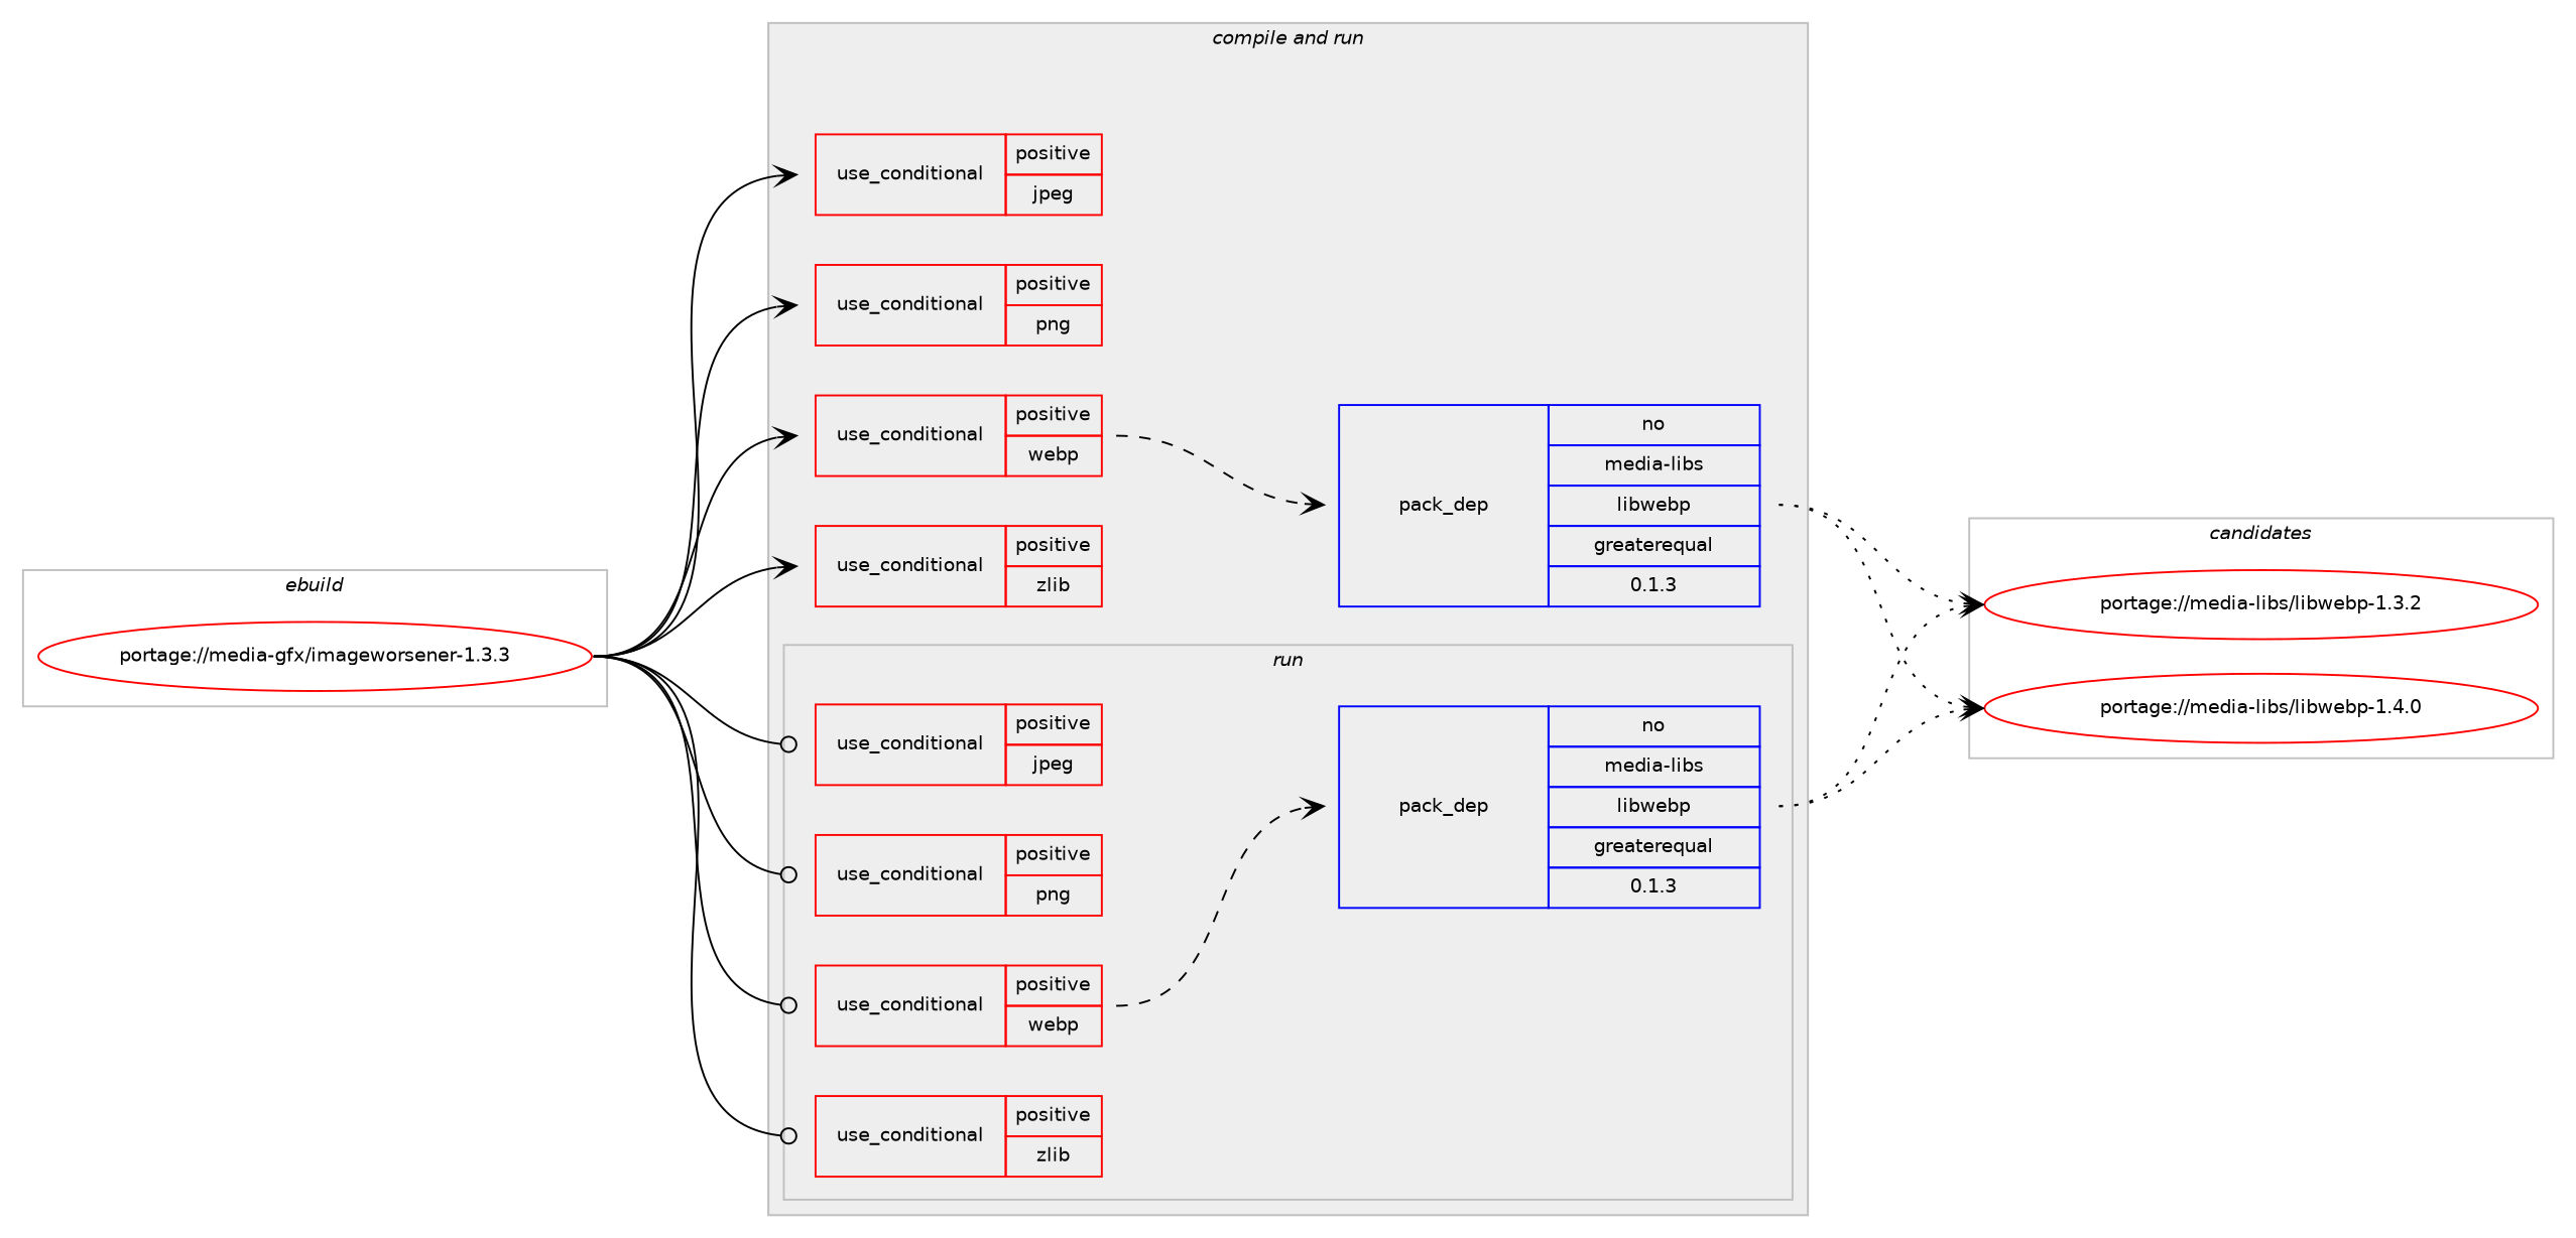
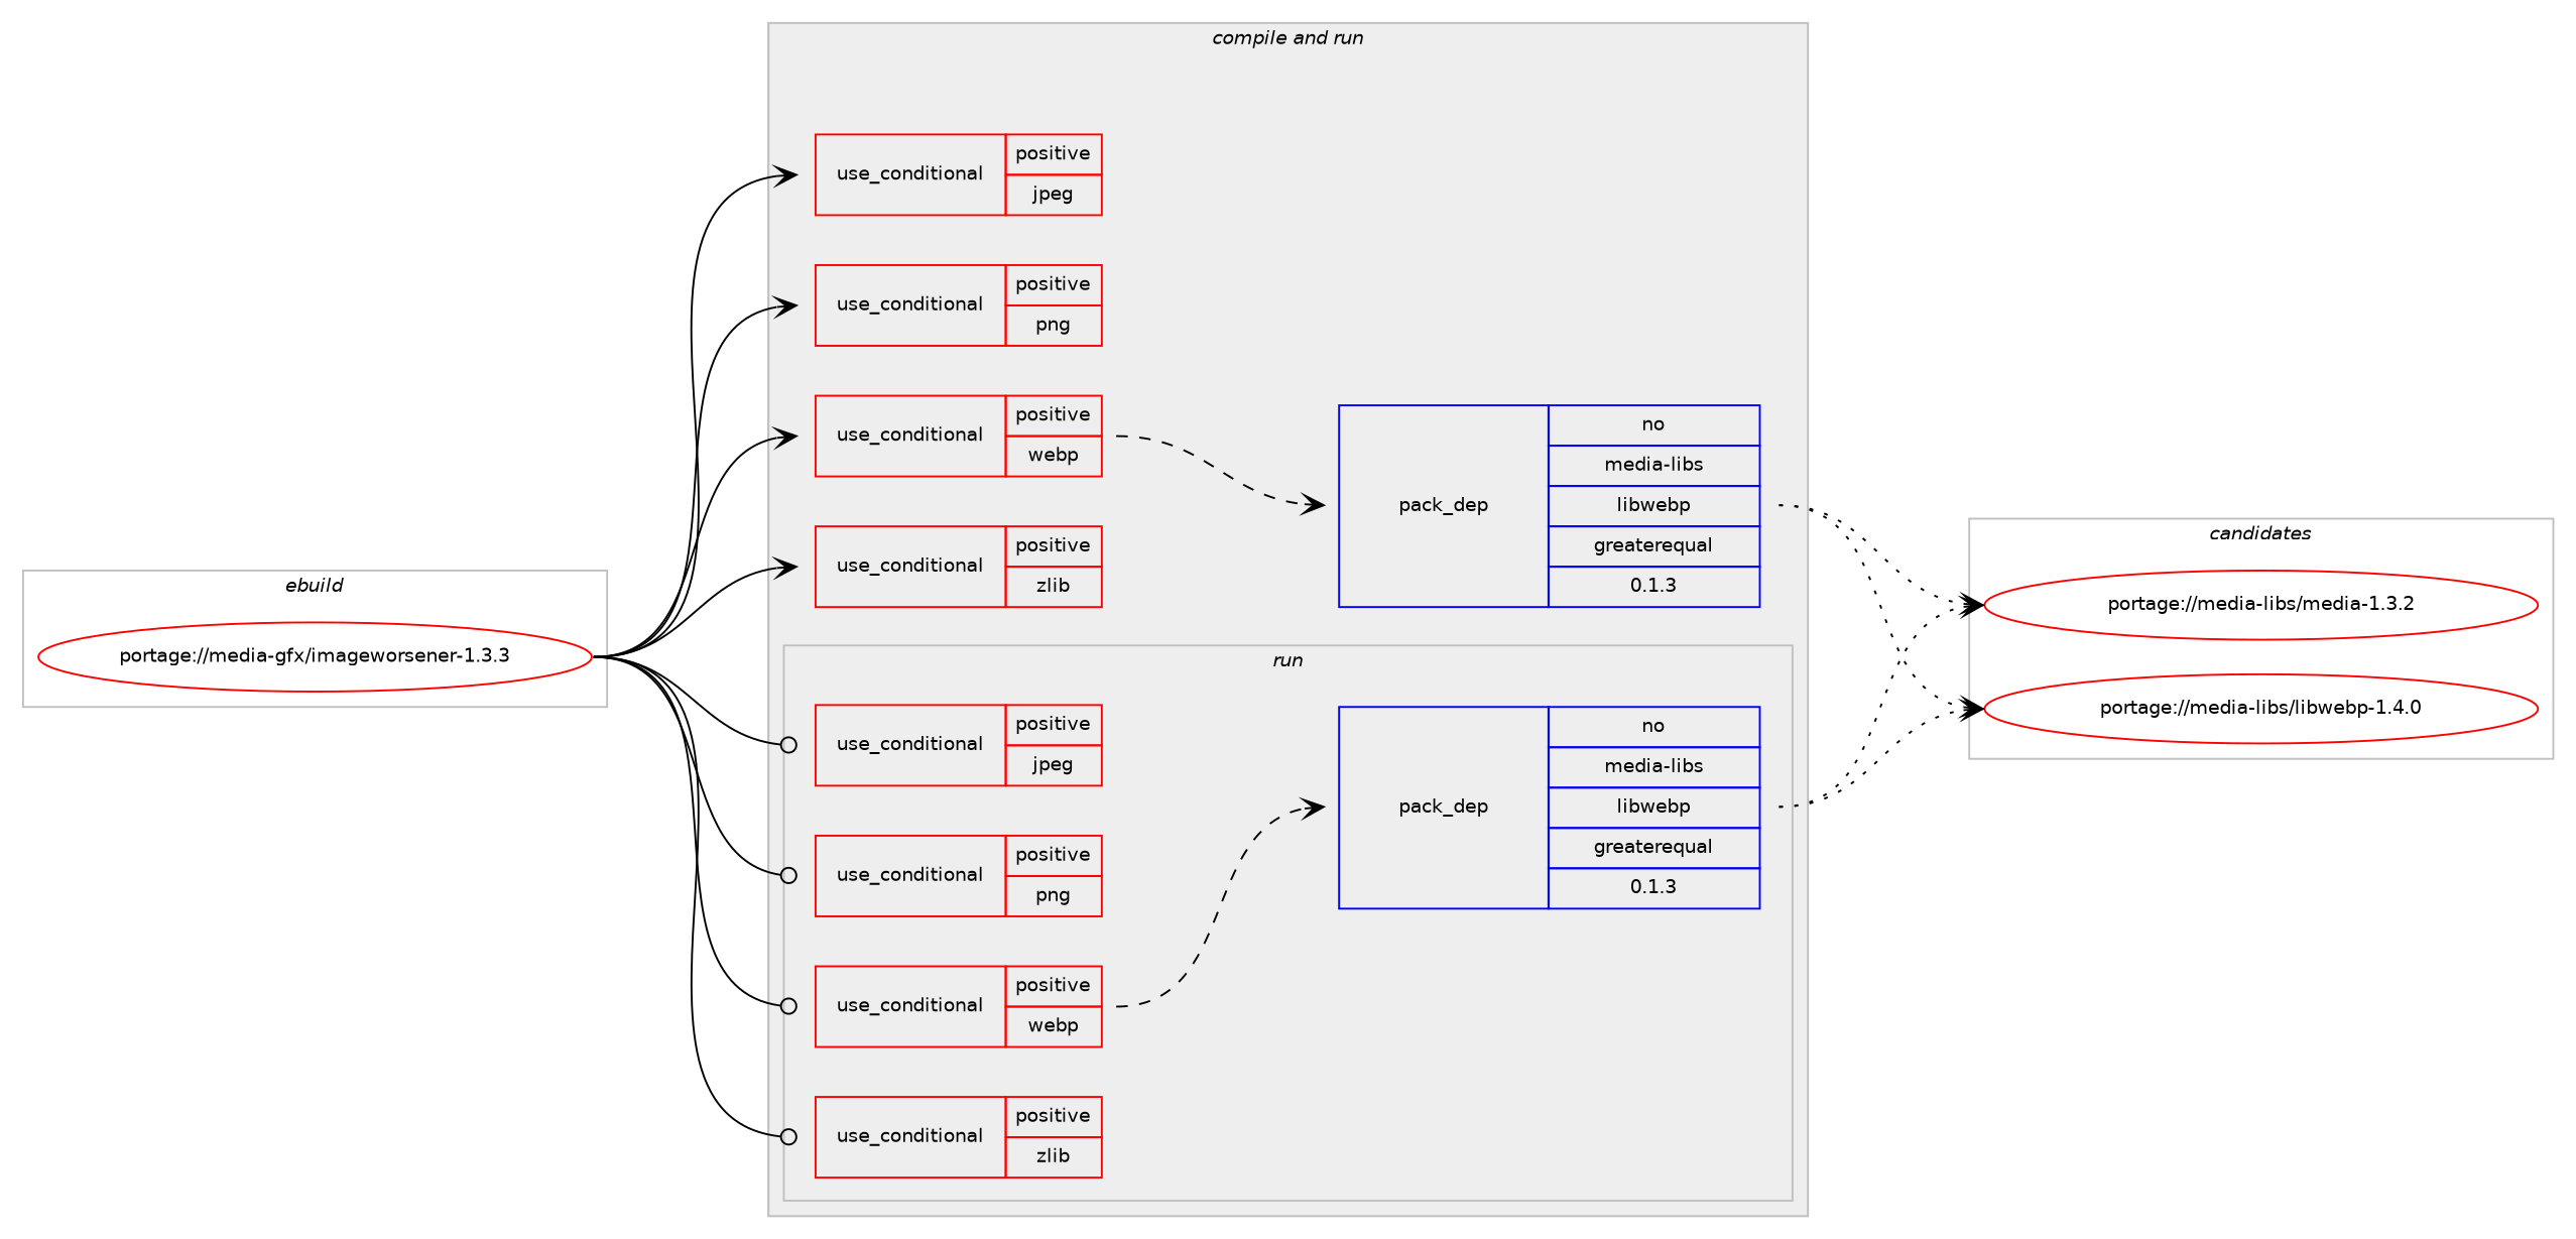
  digraph {
    compound=true
    concentrate=true
    fontname=Helvetica
    fontsize=10
    newrank=true
    rankdir=LR
    ranksep=1.5
    node [color=red fontname=Helvetica fontsize=10 shape=none]
    edge [arrowhead=vee headport=w style=solid tailport=e weight=20]
    n1 [label="portage://media-gfx/imageworsener-1.3.3" width=4 shape=""]
    n2 [label=<<TABLE BORDER="0" CELLBORDER="1" CELLSPACING="0" CELLPADDING="4"><TR><TD ROWSPAN="3" CELLPADDING="10">use_conditional</TD></TR><TR><TD>positive</TD></TR><TR><TD>jpeg</TD></TR></TABLE>>]
    n3 [label=<<TABLE BORDER="0" CELLBORDER="1" CELLSPACING="0" CELLPADDING="4"><TR><TD ROWSPAN="3" CELLPADDING="10">use_conditional</TD></TR><TR><TD>positive</TD></TR><TR><TD>png</TD></TR></TABLE>>]
    n4 [color=blue label=<<TABLE BORDER="0" CELLBORDER="1" CELLSPACING="0" CELLPADDING="4" WIDTH="220"><TR><TD ROWSPAN="6" CELLPADDING="30">pack_dep</TD></TR><TR><TD WIDTH="110">no</TD></TR><TR><TD>media-libs</TD></TR><TR><TD>libwebp</TD></TR><TR><TD>greaterequal</TD></TR><TR><TD>0.1.3</TD></TR></TABLE>>]
    n5 [label=<<TABLE BORDER="0" CELLBORDER="1" CELLSPACING="0" CELLPADDING="4"><TR><TD ROWSPAN="3" CELLPADDING="10">use_conditional</TD></TR><TR><TD>positive</TD></TR><TR><TD>webp</TD></TR></TABLE>>]
    n6 [label=<<TABLE BORDER="0" CELLBORDER="1" CELLSPACING="0" CELLPADDING="4"><TR><TD ROWSPAN="3" CELLPADDING="10">use_conditional</TD></TR><TR><TD>positive</TD></TR><TR><TD>zlib</TD></TR></TABLE>>]
    n7 [label=<<TABLE BORDER="0" CELLBORDER="1" CELLSPACING="0" CELLPADDING="4"><TR><TD ROWSPAN="3" CELLPADDING="10">use_conditional</TD></TR><TR><TD>positive</TD></TR><TR><TD>jpeg</TD></TR></TABLE>>]
    n8 [label=<<TABLE BORDER="0" CELLBORDER="1" CELLSPACING="0" CELLPADDING="4"><TR><TD ROWSPAN="3" CELLPADDING="10">use_conditional</TD></TR><TR><TD>positive</TD></TR><TR><TD>png</TD></TR></TABLE>>]
    n9 [color=blue label=<<TABLE BORDER="0" CELLBORDER="1" CELLSPACING="0" CELLPADDING="4" WIDTH="220"><TR><TD ROWSPAN="6" CELLPADDING="30">pack_dep</TD></TR><TR><TD WIDTH="110">no</TD></TR><TR><TD>media-libs</TD></TR><TR><TD>libwebp</TD></TR><TR><TD>greaterequal</TD></TR><TR><TD>0.1.3</TD></TR></TABLE>>]
    n10 [label=<<TABLE BORDER="0" CELLBORDER="1" CELLSPACING="0" CELLPADDING="4"><TR><TD ROWSPAN="3" CELLPADDING="10">use_conditional</TD></TR><TR><TD>positive</TD></TR><TR><TD>webp</TD></TR></TABLE>>]
    n11 [label=<<TABLE BORDER="0" CELLBORDER="1" CELLSPACING="0" CELLPADDING="4"><TR><TD ROWSPAN="3" CELLPADDING="10">use_conditional</TD></TR><TR><TD>positive</TD></TR><TR><TD>zlib</TD></TR></TABLE>>]
-   n12 [label="portage://media-libs/libwebp-1.3.2" width=4 shape=""]
+   n12 [label="portage://media-libs/media-1.3.2" width=4 shape=""]
    n13 [label="portage://media-libs/libwebp-1.4.0" width=4 shape=""]
    subgraph cluster_1 {
      color=gray
      label=<<i>ebuild</i>>
      rank=same
      n1
    }
    subgraph cluster_2 {
      color=gray
      label=<<i>dependencies</i>>
      subgraph cluster_3 {
        color=gray
        fillcolor="#eeeeee"
        label=<<i>compile</i>>
        style=filled
        subgraph sub_4 {
          color=gray
          fillcolor="#eeeeee"
          label=<<i>compile</i>>
          style=filled
          n2
        }
        subgraph sub_5 {
          color=gray
          fillcolor="#eeeeee"
          label=<<i>compile</i>>
          style=filled
          n3
        }
        subgraph sub_6 {
          color=gray
          fillcolor="#eeeeee"
          label=<<i>compile</i>>
          style=filled
          n5
          subgraph sub_7 {
            color=gray
            fillcolor="#eeeeee"
            label=<<i>compile</i>>
            style=filled
            n4
          }
        }
        subgraph sub_8 {
          color=gray
          fillcolor="#eeeeee"
          label=<<i>compile</i>>
          style=filled
          n6
        }
      }
      subgraph cluster_9 {
        color=gray
        fillcolor="#eeeeee"
        label=<<i>compile and run</i>>
        style=filled
      }
      subgraph cluster_10 {
        color=gray
        fillcolor="#eeeeee"
        label=<<i>run</i>>
        style=filled
        subgraph sub_11 {
          color=gray
          fillcolor="#eeeeee"
          label=<<i>run</i>>
          style=filled
          n7
        }
        subgraph sub_12 {
          color=gray
          fillcolor="#eeeeee"
          label=<<i>run</i>>
          style=filled
          n8
        }
        subgraph sub_13 {
          color=gray
          fillcolor="#eeeeee"
          label=<<i>run</i>>
          style=filled
          n10
          subgraph sub_14 {
            color=gray
            fillcolor="#eeeeee"
            label=<<i>run</i>>
            style=filled
            n9
          }
        }
        subgraph sub_15 {
          color=gray
          fillcolor="#eeeeee"
          label=<<i>run</i>>
          style=filled
          n11
        }
      }
    }
    subgraph cluster_16 {
      color=gray
      label=<<i>candidates</i>>
      rank=same
      subgraph sub_17 {
        color=black
        label=<<i>candidates</i>>
        nodesep=1
        rank=same
        n12
        n13
      }
      subgraph sub_18 {
        color=black
        label=<<i>candidates</i>>
        nodesep=1
        rank=same
        n12
        n13
      }
    }
    n1 -> n2
    n1 -> n3
    n1 -> n5
    n1 -> n6
    n1 -> n7 [arrowhead=odot]
    n1 -> n8 [arrowhead=odot]
    n1 -> n10 [arrowhead=odot]
    n1 -> n11 [arrowhead=odot]
    n4 -> n12 [style=dotted weight=100]
    n4 -> n13 [style=dotted weight=100]
    n5 -> n4 [style=dashed]
    n9 -> n12 [style=dotted weight=100]
    n9 -> n13 [style=dotted weight=100]
    n10 -> n9 [style=dashed]
  }
